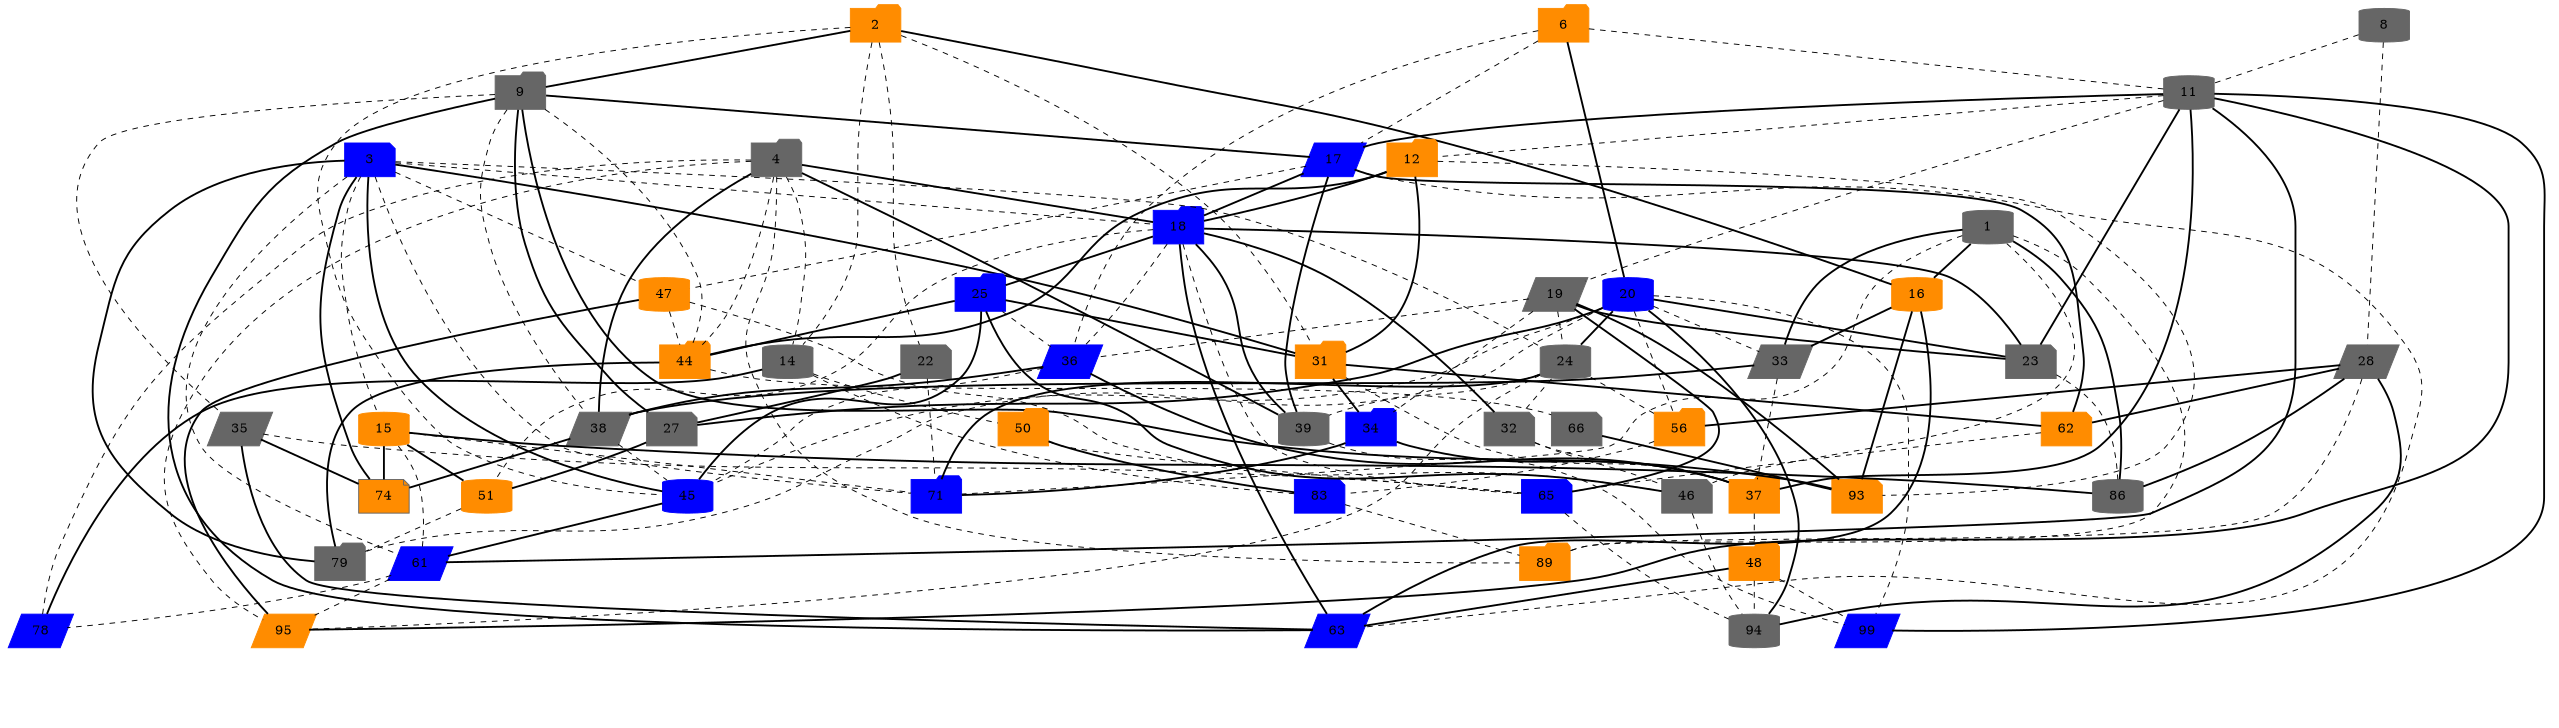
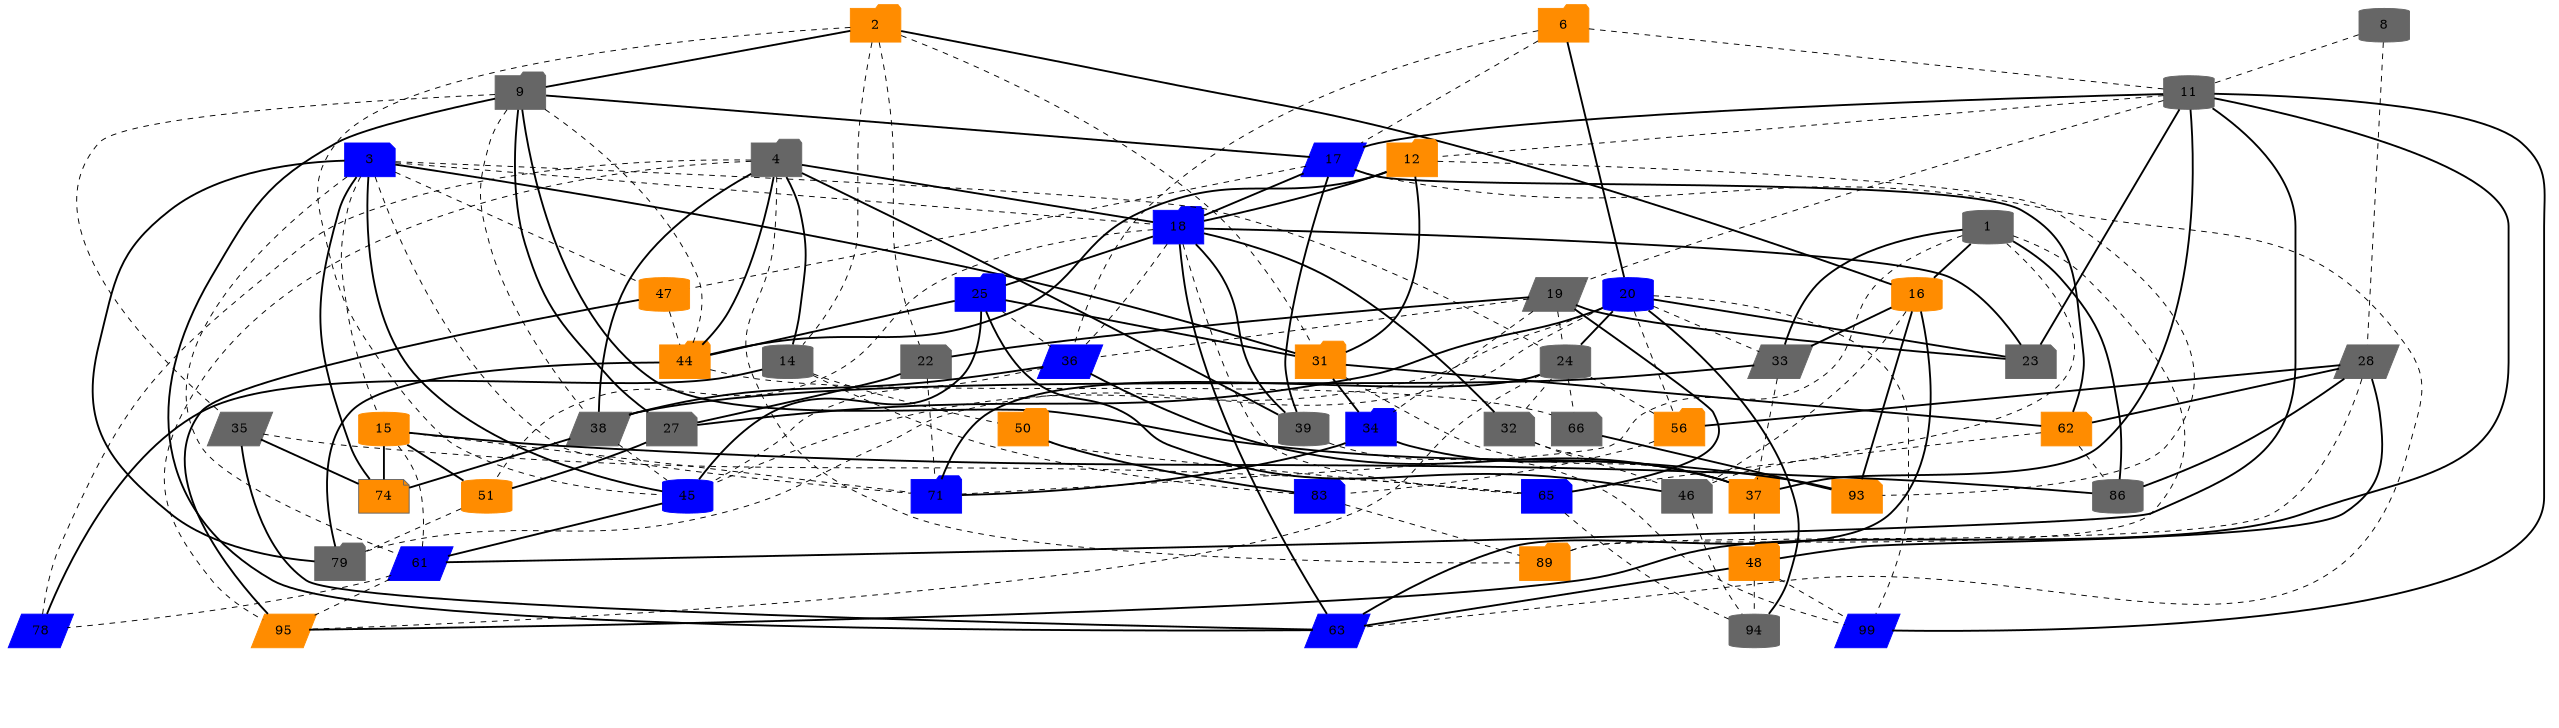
  graph {
    node [color=gray40 shape=folder style=filled]
    edge [style=bold]
    1 [shape=cylinder super="+70"]
    16 [color=darkorange shape=cylinder super="+84"]
    33 [shape=parallelogram super="+90"]
    46 [shape=note super="+64"]
    71 [color=blue super="+105"]
    86 [shape=cylinder]
    89 [color=darkorange]
    63 [color=blue shape=parallelogram super="+107"]
    93 [color=darkorange shape=note]
    38 [shape=parallelogram super="+109"]
    37 [color=darkorange super="+52"]
    94 [shape=cylinder]
    2 [color=darkorange super="+97+7"]
    9 [super="+10+81"]
    14 [shape=cylinder super="+41"]
    22 [shape=note]
    31 [color=darkorange super="+42+54+85"]
    45 [color=blue shape=cylinder super="+100+60"]
    44 [color=darkorange super="+69+96"]
    17 [color=blue shape=parallelogram super="+21"]
    27 [shape=note]
    35 [shape=parallelogram]
    50 [color=darkorange]
    78 [color=blue shape=parallelogram]
    83 [color=blue shape=note]
    24 [shape=cylinder super="+80"]
    95 [color=darkorange shape=parallelogram super="+106"]
    32 [shape=note]
    56 [color=darkorange]
    66 [shape=note]
    62 [color=darkorange shape=note super="+77"]
    34 [color=blue]
    61 [color=blue shape=parallelogram super="+72"]
    65 [color=blue shape=note super="+108"]
    3 [color=blue shape=note super="+13+5"]
    15 [color=darkorange shape=cylinder super="+53"]
    18 [color=blue super="+30+87+73"]
    47 [color=darkorange shape=cylinder]
    74 [fillcolor=darkorange shape=note]
    79
    51 [color=darkorange shape=cylinder]
    39 [shape=cylinder]
    36 [color=blue shape=parallelogram super="+59+57"]
    23 [shape=note]
    25 [color=blue super="+88"]
    4 [super="+26+58"]
    99 [color=blue shape=parallelogram]
    11 [shape=cylinder super="+55+67"]
    12 [color=darkorange super="+82"]
    19 [shape=parallelogram super="+101+68"]
    6 [color=darkorange]
    20 [color=blue shape=cylinder super="+76+29+49"]
    8 [shape=cylinder]
    28 [shape=parallelogram super="+98"]
    48 [color=darkorange super="+103"]
    1 -- 16
    1 -- 33
    1 -- 46 [style=dashed]
    1 -- 71 [style=dashed]
    1 -- 86
    1 -- 89 [style=dashed]
    16 -- 33
-   47 -- 46 [style=dashed]
+   16 -- 46 [style=dashed]
    16 -- 63
    16 -- 93
    33 -- 38
    33 -- 37 [style=dashed weight=2]
    46 -- 94 [style=dashed]
    38 -- 45 [style=dashed]
    38 -- 74
    37 -- 48 [style=dashed]
    2 -- 16
    2 -- 9
    2 -- 14 [style=dashed]
    2 -- 22 [style=dashed]
    2 -- 31 [style=dashed]
    2 -- 45 [style=dashed]
    9 -- 63
    9 -- 93
    9 -- 38 [style=dashed]
    9 -- 44 [style=dashed]
    9 -- 17
    9 -- 27
    9 -- 35 [style=dashed]
    14 -- 50 [style=dashed]
    14 -- 78 [weight=2]
    14 -- 83 [style=dashed]
    22 -- 71 [style=dashed]
    22 -- 27
    31 -- 37 [style=dashed]
    31 -- 62 [weight=2]
    31 -- 34
    45 -- 61
    44 -- 66 [style=dashed]
    44 -- 79
    17 -- 63 [style=dashed]
    17 -- 62
    17 -- 18
    17 -- 47 [style=dashed]
    17 -- 39
    27 -- 51
    35 -- 63
    35 -- 65 [style=dashed]
    35 -- 74
    50 -- 83
    50 -- 65 [style=dashed]
    83 -- 89 [style=dashed]
    24 -- 71
    24 -- 95 [style=dashed]
    24 -- 32 [style=dashed]
    24 -- 56 [style=dashed]
-   24 -- 39 [style=dashed weight=2]
+   24 -- 66 [style=dashed weight=2]
    32 -- 46 [style=dashed]
    32 -- 37 [style=dashed]
    56 -- 83 [style=dashed]
    66 -- 93
-   23 -- 86 [style=dashed]
+   62 -- 86 [style=dashed]
    62 -- 65 [style=dashed]
    34 -- 71
    34 -- 37
    61 -- 78 [style=dashed]
    61 -- 95 [style=dashed]
    65 -- 94 [style=dashed]
    3 -- 71 [style=dashed]
    3 -- 31
    3 -- 45
    3 -- 24 [style=dashed]
    3 -- 61 [style=dashed]
    3 -- 15 [style=dashed]
    3 -- 18 [style=dashed]
    3 -- 47 [style=dashed]
    3 -- 74
    3 -- 79
    15 -- 71 [style=dashed]
    15 -- 86
    15 -- 61 [style=dashed]
    15 -- 74
    15 -- 51
    18 -- 63
    18 -- 32
    18 -- 65 [style=dashed]
    18 -- 51 [style=dashed]
    18 -- 39
    18 -- 36 [style=dashed]
    18 -- 23
    18 -- 25
    47 -- 44 [style=dashed]
    47 -- 95 [weight=2]
    51 -- 79 [style=dashed]
    39 -- 99 [style=dashed]
    36 -- 38
    36 -- 37
    36 -- 45 [style=dashed weight=2]
    25 -- 46
    25 -- 31
    25 -- 45
    25 -- 44
    25 -- 36 [style=dashed]
    4 -- 89 [style=dashed]
    4 -- 38
-   4 -- 14 [style=dashed]
-   4 -- 44 [style=dashed]
+   4 -- 14
+   4 -- 44
    4 -- 78 [style=dashed]
    4 -- 95 [style=dashed]
    4 -- 18
    4 -- 39
    11 -- 37
    11 -- 17
    11 -- 95
    11 -- 61
    11 -- 23
    11 -- 99
    11 -- 12 [style=dashed]
    11 -- 19 [style=dashed]
    12 -- 93 [style=dashed]
    12 -- 31
    12 -- 44 [weight=2]
    12 -- 18
-   19 -- 93
+   19 -- 22
    19 -- 24 [style=dashed]
    19 -- 34 [style=dashed]
    19 -- 65
    19 -- 36 [style=dashed]
    19 -- 23
    6 -- 17 [style=dashed]
    6 -- 36 [style=dashed]
    6 -- 11 [style=dashed]
    6 -- 20
    20 -- 33 [style=dashed]
    20 -- 94
    20 -- 45 [style=dashed]
    20 -- 27
    20 -- 24
    20 -- 56 [style=dashed]
    20 -- 79 [style=dashed]
    20 -- 23
    20 -- 99 [style=dashed]
    8 -- 11 [style=dashed]
    8 -- 28 [style=dashed]
    28 -- 86
    28 -- 89 [style=dashed]
    28 -- 56
    28 -- 62
-   28 -- 94
+   28 -- 48
    48 -- 63
    48 -- 94 [style=dashed]
    48 -- 99 [style=dashed]
  }
